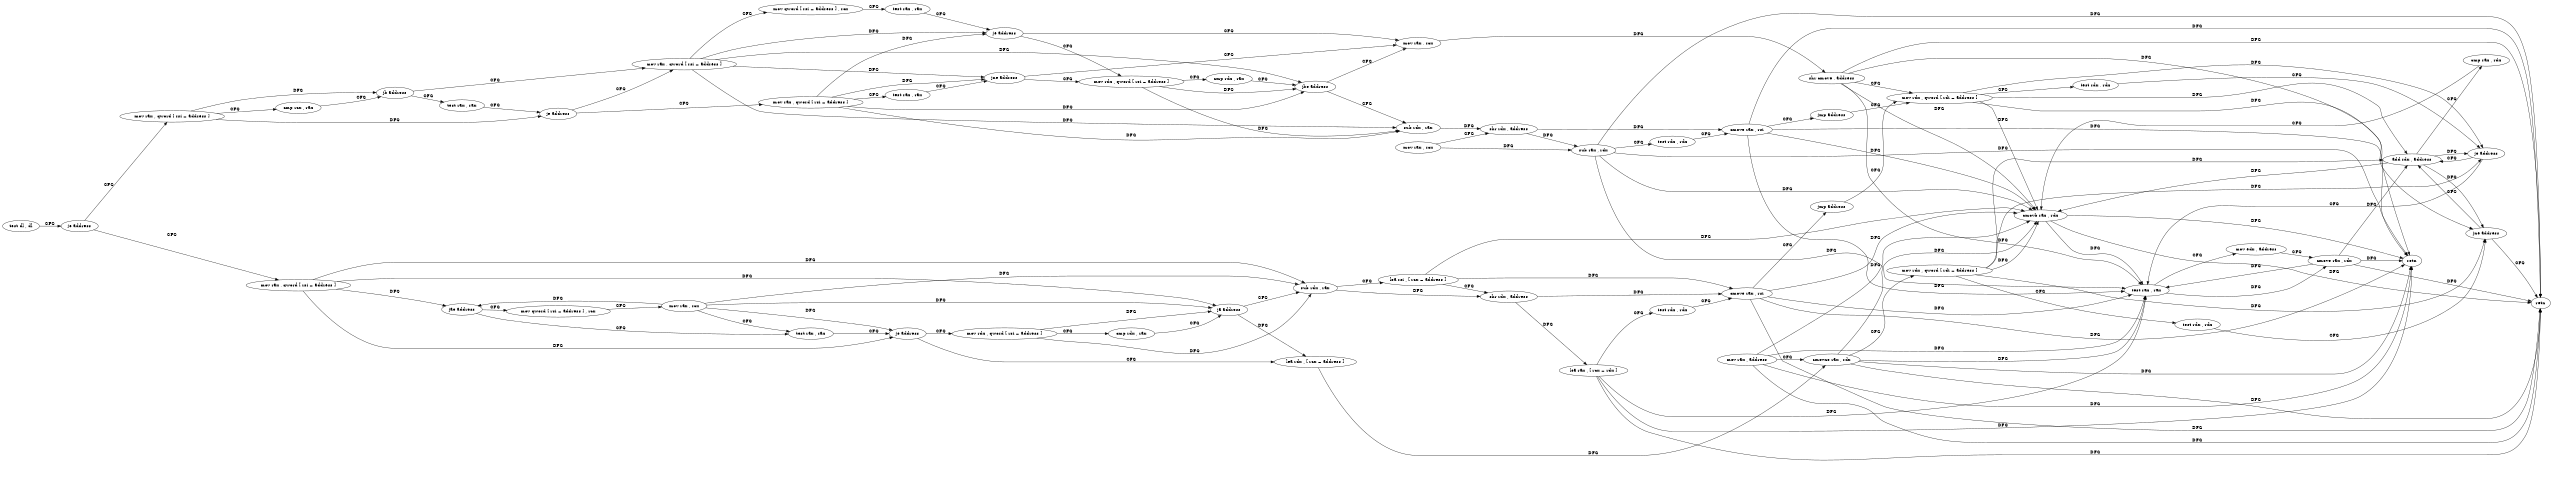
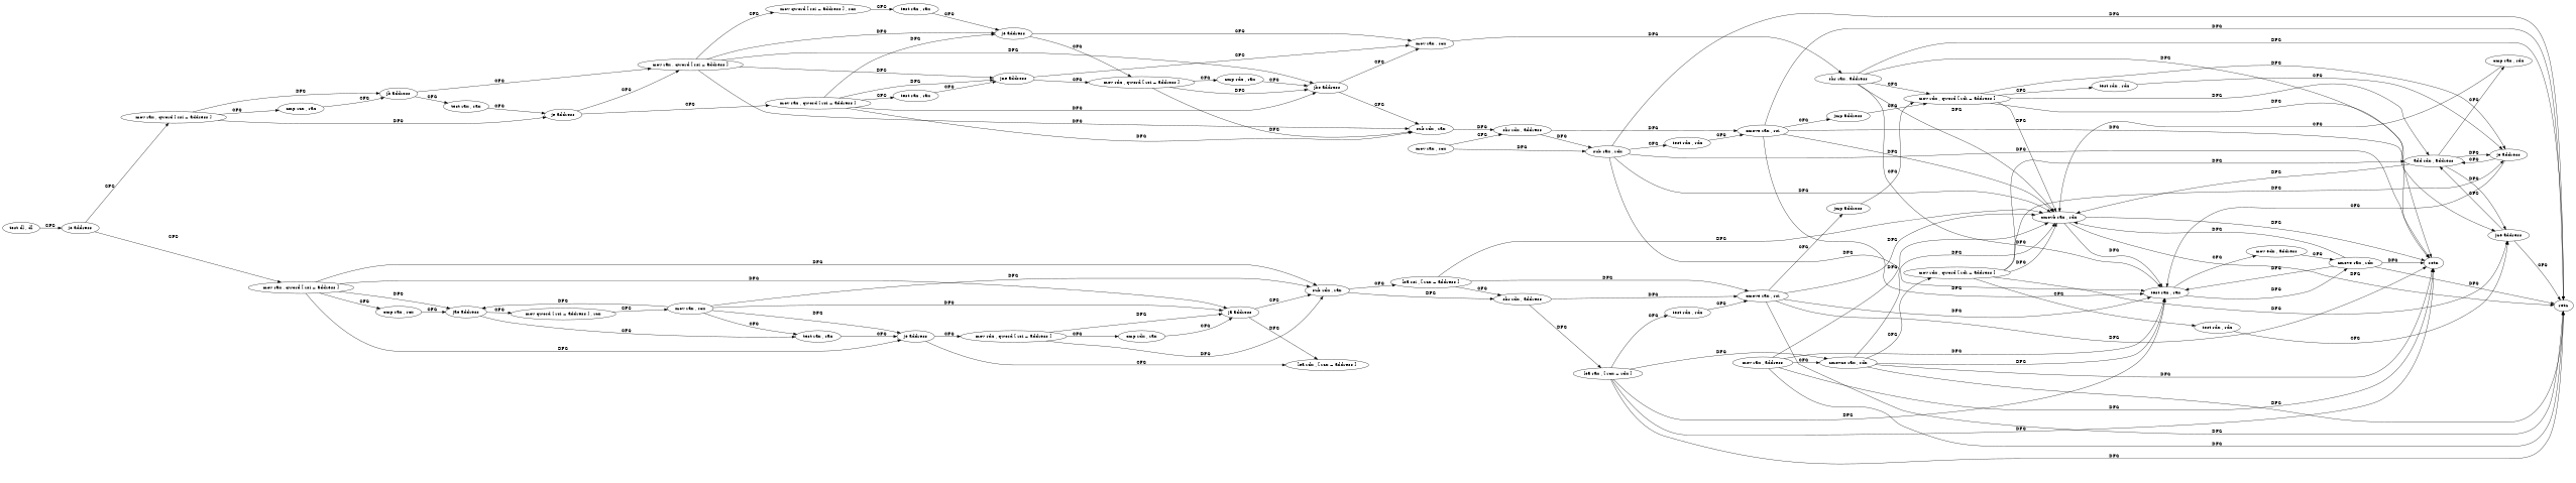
  digraph {
    rankdir=LR
    n1 [label="test dl , dl"]
    n2 [label="je address"]
    n3 [label="mov rax , qword [ rsi + address ]"]
    n4 [label="mov rax , qword [ rsi + address ]"]
    n5 [label="cmp rcx , rax"]
    n6 [label="jb address"]
    n7 [label="je address"]
+   n8 [label="cmp rax , rcx"]
    n9 [label="jae address"]
    n10 [label="je address"]
    n11 [label="ja address"]
    n12 [label="sub rdx , rax"]
    n13 [label="mov rax , qword [ rsi + address ]"]
    n14 [label="test rax , rax"]
    n15 [label="mov rax , qword [ rsi + address ]"]
    n16 [label="test rax , rax"]
    n17 [label="mov qword [ rsi + address ] , rcx"]
    n18 [label="lea rdx , [ rcx + address ]"]
    n19 [label="mov rdx , qword [ rsi + address ]"]
    n20 [label="lea rsi , [ rcx + address ]"]
    n21 [label="shr rdx , address"]
    n22 [label="mov qword [ rsi + address ] , rcx"]
    n23 [label="je address"]
    n24 [label="jbe address"]
    n25 [label="sub rdx , rax"]
    n26 [label="jne address"]
    n27 [label="test rax , rax"]
    n28 [label="mov rax , rcx"]
    n29 [label="mov rdx , qword [ rsi + address ]"]
    n30 [label="shr rdx , address"]
    n31 [label="mov rax , rcx"]
-   n32 [label="shr cmove , address"]
+   n32 [label="shr rax , address"]
    n33 [label="cmp rdx , rax"]
    n34 [label="mov rdx , qword [ rdi + address ]"]
    n35 [label=retn]
    n36 [label="test rax , rax"]
    n37 [label=retn]
    n38 [label="cmovb rax , rdx"]
    n39 [label="test rax , rax"]
    n40 [label="cmovne rax , rdx"]
    n41 [label="cmp rdx , rax"]
    n42 [label="mov rdx , qword [ rdi + address ]"]
    n43 [label="jne address"]
    n44 [label="add rdx , address"]
    n45 [label="test rdx , rdx"]
    n46 [label="je address"]
    n47 [label="mov edx , address"]
    n48 [label="cmove rax , rdx"]
    n49 [label="cmp rax , rdx"]
    n50 [label="cmove rax , rsi"]
    n51 [label="sub rax , rdx"]
    n52 [label="mov rax , address"]
    n53 [label="test rdx , rdx"]
    n54 [label="cmove rax , rsi"]
    n55 [label="lea rax , [ rcx + rdx ]"]
    n56 [label="mov rax , rcx"]
    n57 [label="jmp address"]
    n58 [label="test rdx , rdx"]
    n59 [label="jmp address"]
    n60 [label="test rdx , rdx"]
    n1 -> n2 [label=CFG]
    n2 -> n3 [label=CFG]
    n2 -> n4 [label=CFG]
    n3 -> n5 [label=CFG]
    n3 -> n6 [label=DFG]
    n3 -> n7 [label=DFG]
+   n4 -> n8 [label=CFG]
    n4 -> n9 [label=DFG]
    n4 -> n10 [label=DFG]
    n4 -> n11 [label=DFG]
    n4 -> n12 [label=DFG]
    n5 -> n6 [label=CFG]
    n6 -> n13 [label=CFG]
    n6 -> n14 [label=CFG]
    n7 -> n13 [label=CFG]
    n7 -> n15 [label=CFG]
+   n8 -> n9 [label=CFG]
    n9 -> n16 [label=CFG]
    n9 -> n17 [label=CFG]
    n10 -> n18 [label=CFG]
    n10 -> n19 [label=CFG]
    n11 -> n12 [label=CFG]
    n11 -> n18 [label=DFG]
    n12 -> n20 [label=CFG]
    n12 -> n21 [label=DFG]
    n13 -> n22 [label=CFG]
    n13 -> n23 [label=DFG]
    n13 -> n24 [label=DFG]
    n13 -> n25 [label=DFG]
    n13 -> n26 [label=DFG]
    n14 -> n7 [label=CFG]
    n15 -> n23 [label=DFG]
    n15 -> n24 [label=DFG]
    n15 -> n25 [label=DFG]
    n15 -> n26 [label=DFG]
    n15 -> n39 [label=CFG]
    n16 -> n10 [label=CFG]
    n17 -> n31 [label=CFG]
-   n18 -> n40 [label=DFG]
+   n55 -> n40 [label=DFG]
    n19 -> n11 [label=DFG]
    n19 -> n12 [label=DFG]
    n19 -> n41 [label=CFG]
    n20 -> n21 [label=CFG]
    n20 -> n38 [label=DFG]
    n20 -> n54 [label=DFG]
    n21 -> n54 [label=DFG]
    n21 -> n55 [label=DFG]
    n22 -> n27 [label=CFG]
    n23 -> n28 [label=CFG]
    n23 -> n29 [label=CFG]
    n24 -> n25 [label=CFG]
    n24 -> n28 [label=CFG]
    n25 -> n30 [label=DFG]
    n26 -> n28 [label=CFG]
    n26 -> n29 [label=CFG]
    n27 -> n23 [label=CFG]
    n28 -> n32 [label=DFG]
    n29 -> n24 [label=DFG]
    n29 -> n25 [label=DFG]
    n29 -> n33 [label=CFG]
    n30 -> n50 [label=DFG]
    n30 -> n51 [label=DFG]
    n31 -> n9 [label=DFG]
    n31 -> n10 [label=DFG]
    n31 -> n11 [label=DFG]
    n31 -> n12 [label=DFG]
    n31 -> n16 [label=CFG]
    n32 -> n34 [label=CFG]
    n32 -> n35 [label=DFG]
    n32 -> n36 [label=DFG]
    n32 -> n37 [label=DFG]
    n32 -> n38 [label=DFG]
    n33 -> n24 [label=CFG]
    n34 -> n38 [label=DFG]
    n34 -> n43 [label=DFG]
    n34 -> n44 [label=DFG]
    n34 -> n45 [label=CFG]
    n34 -> n46 [label=DFG]
    n36 -> n47 [label=CFG]
    n36 -> n48 [label=DFG]
    n38 -> n35 [label=DFG]
    n38 -> n36 [label=DFG]
    n38 -> n37 [label=DFG]
    n39 -> n26 [label=CFG]
    n40 -> n35 [label=DFG]
    n40 -> n36 [label=DFG]
    n40 -> n37 [label=DFG]
    n40 -> n38 [label=DFG]
    n40 -> n42 [label=CFG]
    n41 -> n11 [label=CFG]
    n42 -> n38 [label=DFG]
    n42 -> n43 [label=DFG]
    n42 -> n44 [label=DFG]
    n42 -> n46 [label=DFG]
    n42 -> n53 [label=CFG]
    n43 -> n35 [label=CFG]
    n43 -> n44 [label=CFG]
    n44 -> n38 [label=DFG]
    n44 -> n43 [label=DFG]
    n44 -> n46 [label=DFG]
    n44 -> n49 [label=CFG]
    n45 -> n46 [label=CFG]
    n46 -> n36 [label=CFG]
    n46 -> n44 [label=CFG]
    n47 -> n48 [label=CFG]
    n48 -> n35 [label=DFG]
    n48 -> n36 [label=DFG]
    n48 -> n37 [label=DFG]
-   n48 -> n44 [label=DFG]
+   n48 -> n38 [label=DFG]
    n49 -> n38 [label=CFG]
    n50 -> n35 [label=DFG]
    n50 -> n36 [label=DFG]
    n50 -> n37 [label=DFG]
    n50 -> n38 [label=DFG]
    n50 -> n57 [label=CFG]
    n51 -> n35 [label=DFG]
    n51 -> n36 [label=DFG]
    n51 -> n37 [label=DFG]
    n51 -> n38 [label=DFG]
    n51 -> n58 [label=CFG]
    n52 -> n35 [label=DFG]
    n52 -> n36 [label=DFG]
    n52 -> n37 [label=DFG]
    n52 -> n38 [label=DFG]
    n52 -> n40 [label=CFG]
    n53 -> n43 [label=CFG]
    n54 -> n35 [label=DFG]
    n54 -> n36 [label=DFG]
    n54 -> n37 [label=DFG]
    n54 -> n38 [label=DFG]
    n54 -> n59 [label=CFG]
    n55 -> n35 [label=DFG]
    n55 -> n36 [label=DFG]
    n55 -> n37 [label=DFG]
    n55 -> n60 [label=CFG]
    n56 -> n30 [label=CFG]
    n56 -> n51 [label=DFG]
    n57 -> n34 [label=CFG]
    n58 -> n50 [label=CFG]
    n59 -> n34 [label=CFG]
    n60 -> n54 [label=CFG]
  }
